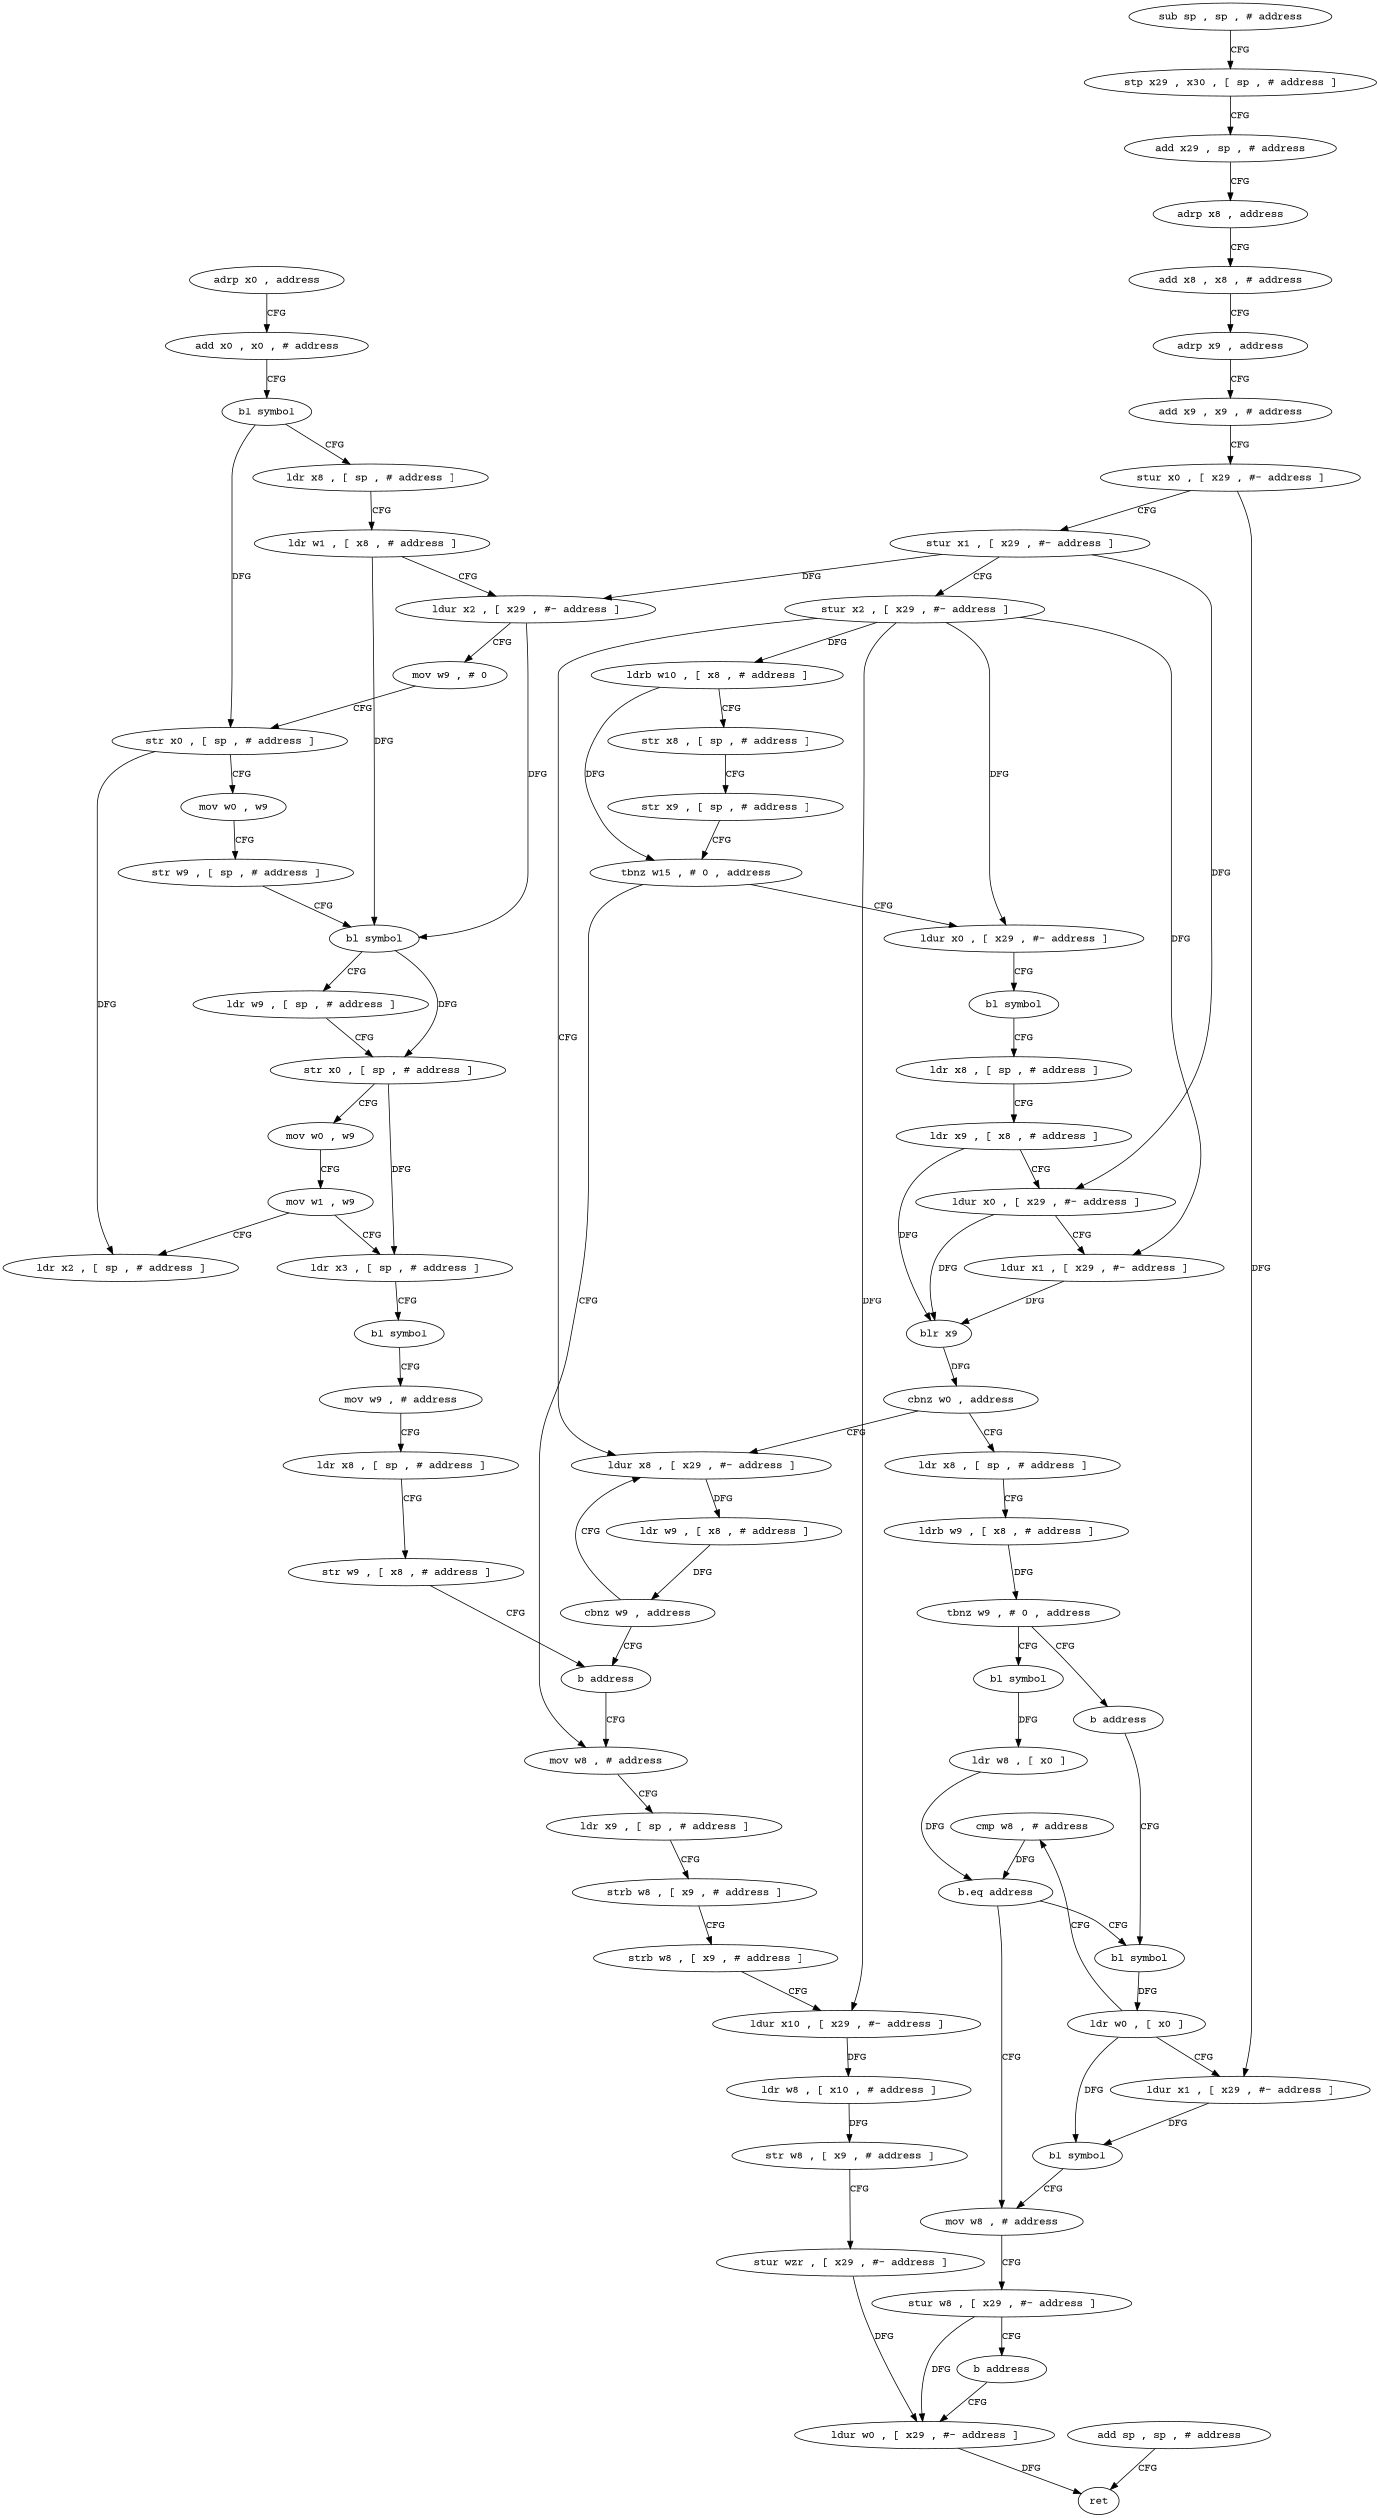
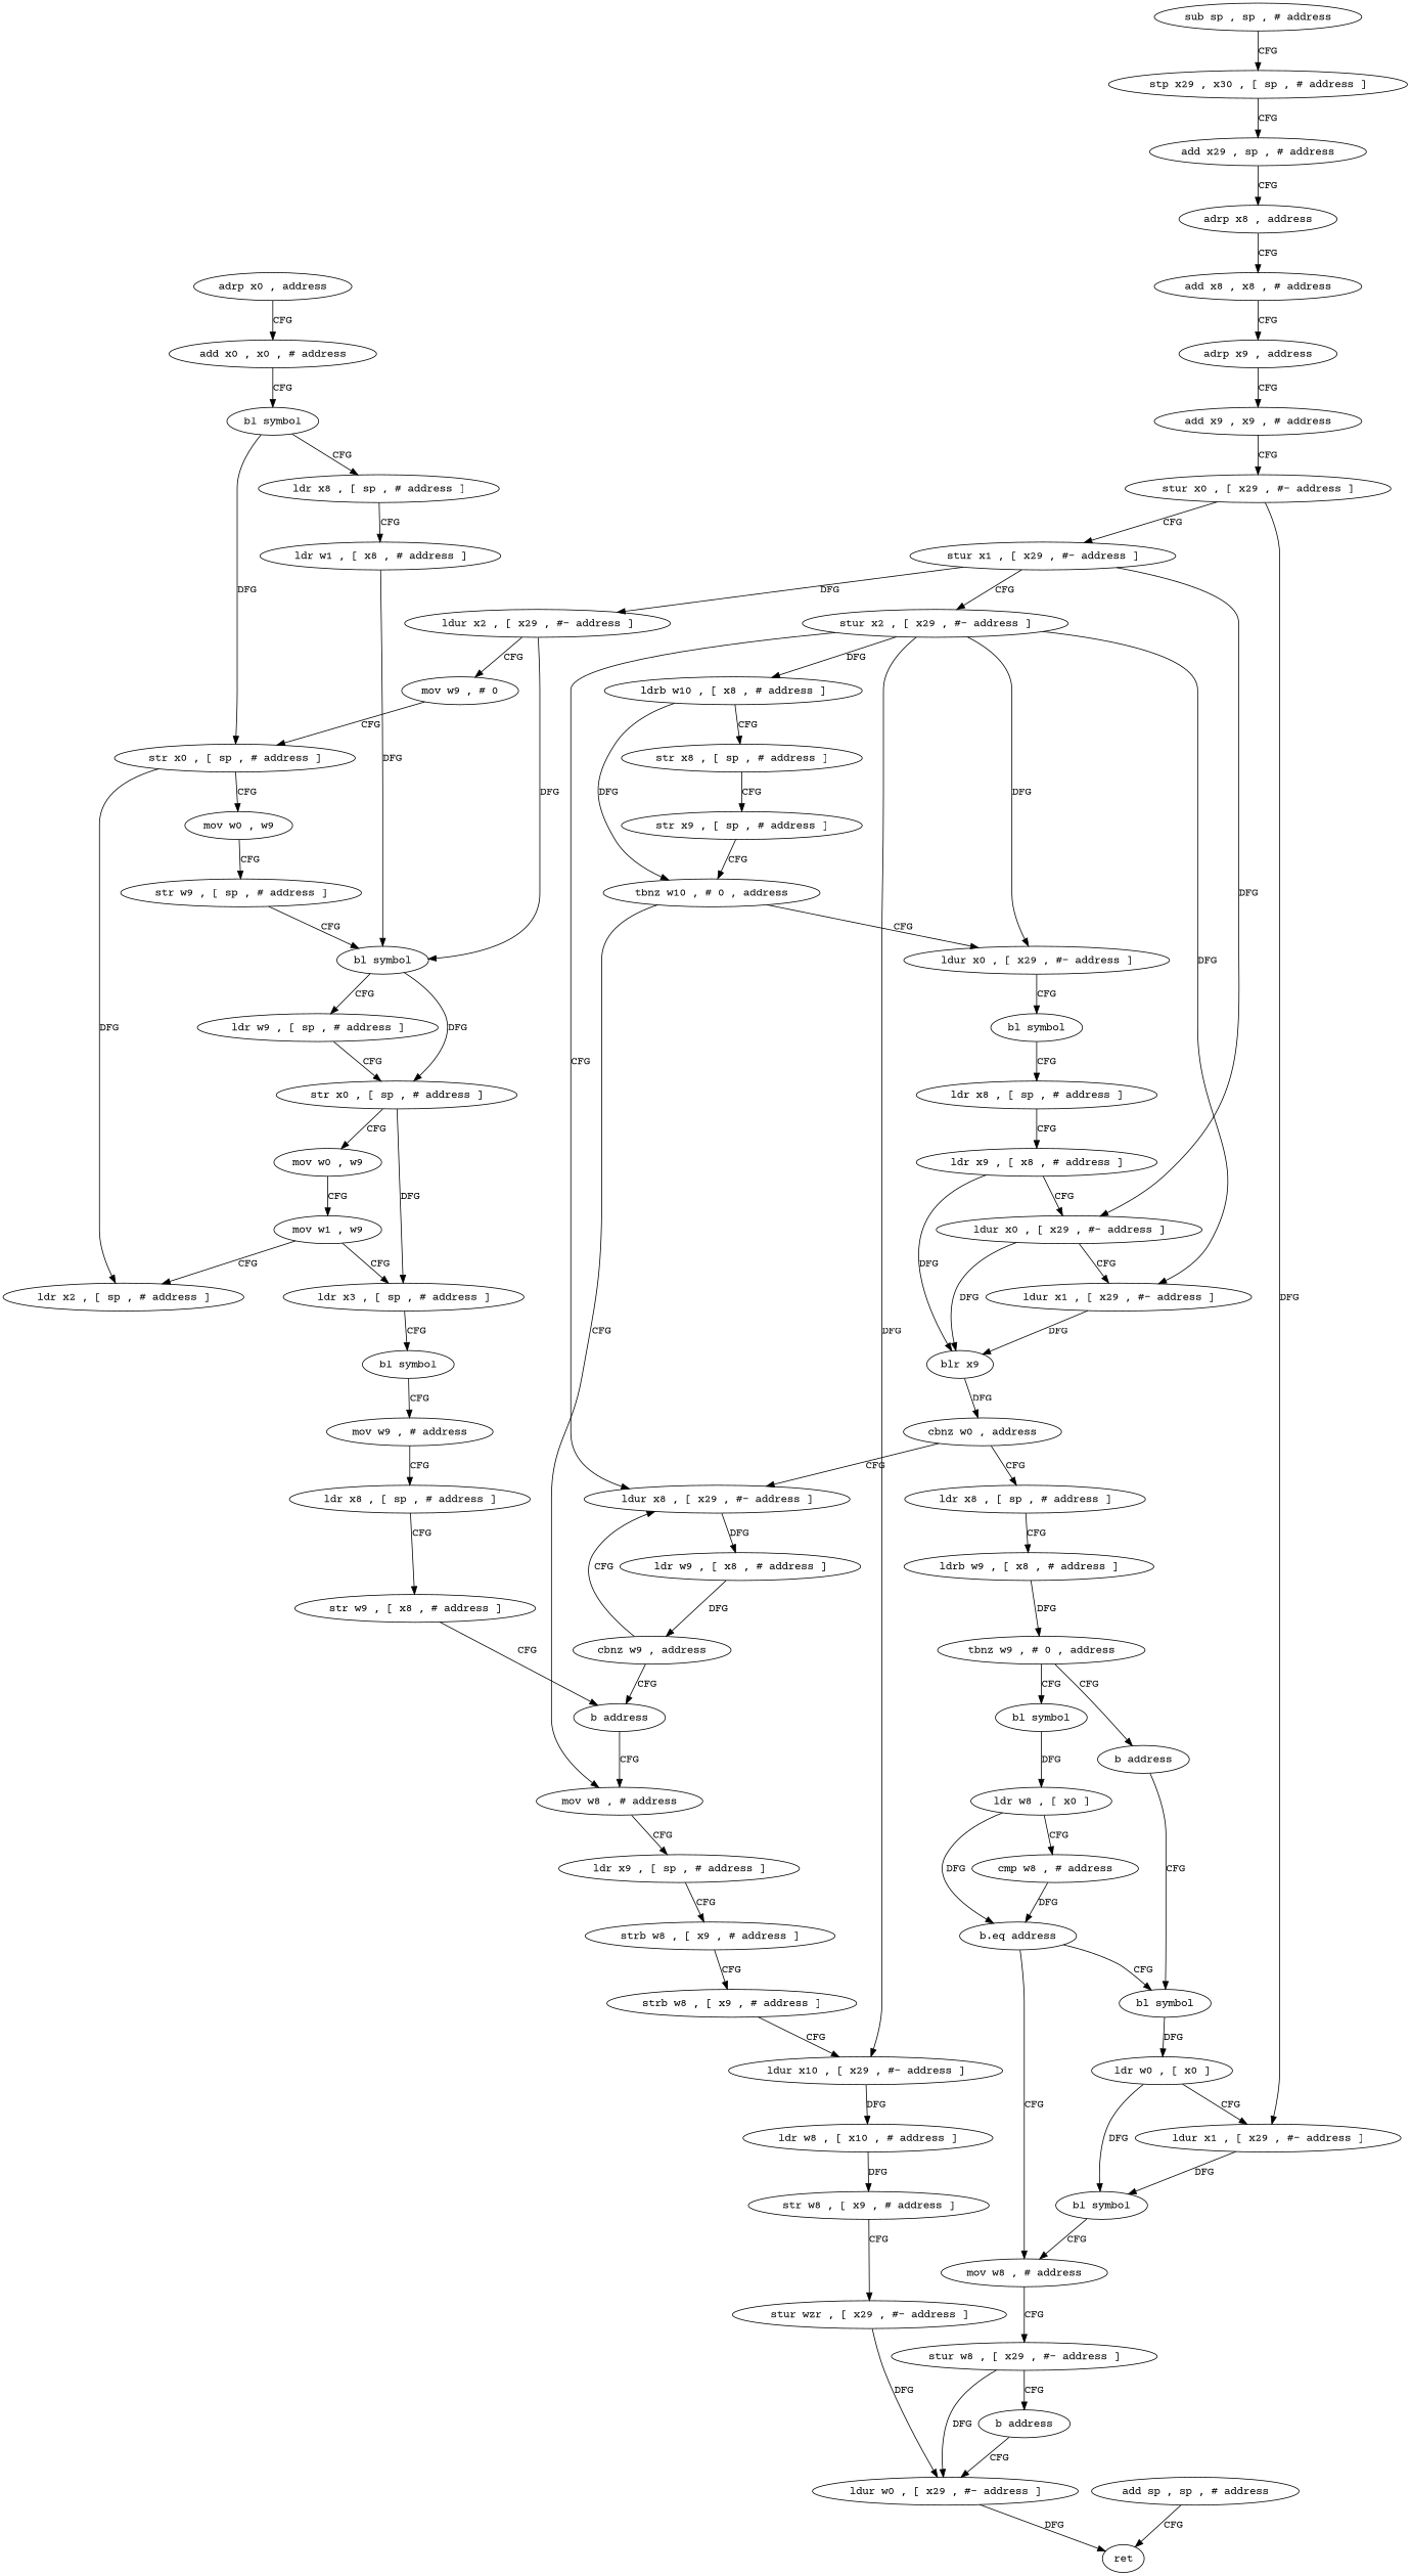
  digraph {
    fontname="Courier Prime"
    node [fontname="Courier Prime"]
    edge [fontname="Courier Prime"]
    n1 [label="sub sp , sp , # address"]
    n2 [label="stp x29 , x30 , [ sp , # address ]"]
    n3 [label="add x29 , sp , # address"]
    n4 [label="adrp x8 , address"]
    n5 [label="add x8 , x8 , # address"]
    n6 [label="adrp x9 , address"]
    n7 [label="add x9 , x9 , # address"]
    n8 [label="stur x0 , [ x29 , #- address ]"]
    n9 [label="stur x1 , [ x29 , #- address ]"]
    n10 [label="ldur x1 , [ x29 , #- address ]"]
    n11 [label="stur x2 , [ x29 , #- address ]"]
    n12 [label="ldur x0 , [ x29 , #- address ]"]
    n13 [label="ldur x2 , [ x29 , #- address ]"]
    n14 [label="bl symbol"]
    n15 [label="ldrb w10 , [ x8 , # address ]"]
    n16 [label="ldur x0 , [ x29 , #- address ]"]
    n17 [label="ldur x10 , [ x29 , #- address ]"]
    n18 [label="ldur x1 , [ x29 , #- address ]"]
    n19 [label="ldur x8 , [ x29 , #- address ]"]
    n20 [label="blr x9"]
    n21 [label="bl symbol"]
    n22 [label="mov w9 , # 0"]
    n23 [label="str x8 , [ sp , # address ]"]
-   n24 [label="tbnz w15 , # 0 , address"]
+   n24 [label="tbnz w10 , # 0 , address"]
    n25 [label="bl symbol"]
    n26 [label="ldr w8 , [ x10 , # address ]"]
    n27 [label="ldr w9 , [ x8 , # address ]"]
    n28 [label="str x9 , [ sp , # address ]"]
    n29 [label="mov w8 , # address"]
    n30 [label="ldr x9 , [ sp , # address ]"]
    n31 [label="strb w8 , [ x9 , # address ]"]
    n32 [label="ldr x8 , [ sp , # address ]"]
    n33 [label="strb w8 , [ x9 , # address ]"]
    n34 [label="str w8 , [ x9 , # address ]"]
    n35 [label="stur wzr , [ x29 , #- address ]"]
    n36 [label="ldur w0 , [ x29 , #- address ]"]
    n37 [label=ret]
    n38 [label="ldr x9 , [ x8 , # address ]"]
    n39 [label="cbnz w0 , address"]
    n40 [label="ldr x8 , [ sp , # address ]"]
    n41 [label="ldrb w9 , [ x8 , # address ]"]
    n42 [label="tbnz w9 , # 0 , address"]
    n43 [label="cbnz w9 , address"]
    n44 [label="bl symbol"]
    n45 [label="b address"]
    n46 [label="ldr w8 , [ x0 ]"]
    n47 [label="bl symbol"]
    n48 [label="cmp w8 , # address"]
    n49 [label="b.eq address"]
    n50 [label="ldr w0 , [ x0 ]"]
    n51 [label="b address"]
    n52 [label="adrp x0 , address"]
    n53 [label="add x0 , x0 , # address"]
    n54 [label="bl symbol"]
    n55 [label="mov w8 , # address"]
    n56 [label="stur w8 , [ x29 , #- address ]"]
    n57 [label="b address"]
    n58 [label="ldr x8 , [ sp , # address ]"]
    n59 [label="str x0 , [ sp , # address ]"]
    n60 [label="ldr w1 , [ x8 , # address ]"]
    n61 [label="mov w0 , w9"]
    n62 [label="ldr x2 , [ sp , # address ]"]
    n63 [label="ldr w9 , [ sp , # address ]"]
    n64 [label="str x0 , [ sp , # address ]"]
    n65 [label="str w9 , [ sp , # address ]"]
    n66 [label="mov w0 , w9"]
    n67 [label="ldr x3 , [ sp , # address ]"]
    n68 [label="mov w1 , w9"]
    n69 [label="bl symbol"]
    n70 [label="mov w9 , # address"]
    n71 [label="ldr x8 , [ sp , # address ]"]
    n72 [label="str w9 , [ x8 , # address ]"]
    n73 [label="add sp , sp , # address"]
    n1 -> n2 [label=CFG]
    n2 -> n3 [label=CFG]
    n3 -> n4 [label=CFG]
    n4 -> n5 [label=CFG]
    n5 -> n6 [label=CFG]
    n6 -> n7 [label=CFG]
    n7 -> n8 [label=CFG]
    n8 -> n9 [label=CFG]
    n8 -> n10 [label=DFG]
    n9 -> n11 [label=CFG]
    n9 -> n12 [label=DFG]
    n9 -> n13 [label=DFG]
    n10 -> n14 [label=DFG]
    n11 -> n15 [label=DFG]
    n11 -> n16 [label=DFG]
    n11 -> n17 [label=DFG]
    n11 -> n18 [label=DFG]
    n11 -> n19 [label=CFG]
    n12 -> n18 [label=CFG]
    n12 -> n20 [label=DFG]
    n13 -> n21 [label=DFG]
    n13 -> n22 [label=CFG]
    n14 -> n55 [label=CFG]
    n15 -> n23 [label=CFG]
    n15 -> n24 [label=DFG]
    n16 -> n25 [label=CFG]
    n17 -> n26 [label=DFG]
    n18 -> n20 [label=DFG]
    n19 -> n27 [label=DFG]
    n20 -> n39 [label=DFG]
    n21 -> n63 [label=CFG]
    n21 -> n64 [label=DFG]
    n22 -> n59 [label=CFG]
    n23 -> n28 [label=CFG]
    n24 -> n16 [label=CFG]
    n24 -> n29 [label=CFG]
    n25 -> n32 [label=CFG]
    n26 -> n34 [label=DFG]
    n27 -> n43 [label=DFG]
    n28 -> n24 [label=CFG]
    n29 -> n30 [label=CFG]
    n30 -> n31 [label=CFG]
    n31 -> n33 [label=CFG]
    n32 -> n38 [label=CFG]
    n33 -> n17 [label=CFG]
    n34 -> n35 [label=CFG]
    n35 -> n36 [label=DFG]
    n36 -> n37 [label=DFG]
    n38 -> n12 [label=CFG]
    n38 -> n20 [label=DFG]
    n39 -> n19 [label=CFG]
    n39 -> n40 [label=CFG]
    n40 -> n41 [label=CFG]
    n41 -> n42 [label=DFG]
    n42 -> n44 [label=CFG]
    n42 -> n45 [label=CFG]
    n43 -> n19 [label=CFG]
    n43 -> n51 [label=CFG]
    n44 -> n46 [label=DFG]
    n45 -> n47 [label=CFG]
-   n50 -> n48 [label=CFG]
+   n46 -> n48 [label=CFG]
    n46 -> n49 [label=DFG]
    n47 -> n50 [label=DFG]
    n48 -> n49 [label=DFG]
    n49 -> n47 [label=CFG]
    n49 -> n55 [label=CFG]
    n50 -> n10 [label=CFG]
    n50 -> n14 [label=DFG]
    n51 -> n29 [label=CFG]
    n52 -> n53 [label=CFG]
    n53 -> n54 [label=CFG]
    n54 -> n58 [label=CFG]
    n54 -> n59 [label=DFG]
    n55 -> n56 [label=CFG]
    n56 -> n36 [label=DFG]
    n56 -> n57 [label=CFG]
    n57 -> n36 [label=CFG]
    n58 -> n60 [label=CFG]
    n59 -> n61 [label=CFG]
    n59 -> n62 [label=DFG]
-   n60 -> n13 [label=CFG]
    n60 -> n21 [label=DFG]
    n61 -> n65 [label=CFG]
    n63 -> n64 [label=CFG]
    n64 -> n66 [label=CFG]
    n64 -> n67 [label=DFG]
    n65 -> n21 [label=CFG]
    n66 -> n68 [label=CFG]
    n67 -> n69 [label=CFG]
    n68 -> n62 [label=CFG]
    n68 -> n67 [label=CFG]
    n69 -> n70 [label=CFG]
    n70 -> n71 [label=CFG]
    n71 -> n72 [label=CFG]
    n72 -> n51 [label=CFG]
    n73 -> n37 [label=CFG]
  }
